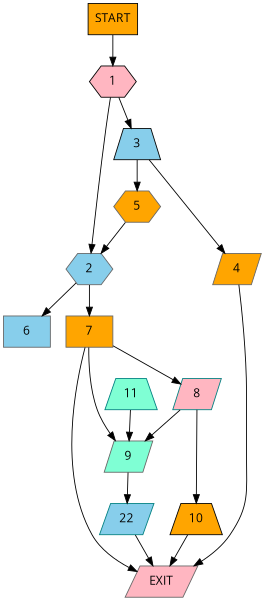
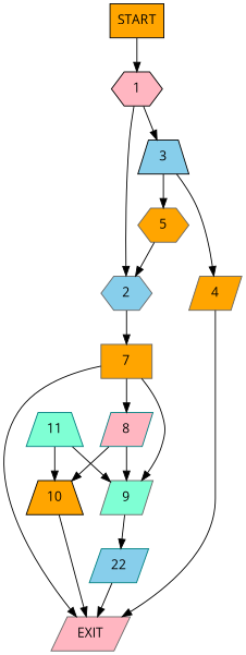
  digraph {
    fontname="Open Sans"
    node [color=gray40 fillcolor=orange fontname="Open Sans" shape=parallelogram style=filled]
    edge [fontname="Open Sans"]
    n1 [color=black label=START shape=box]
    1 [color=black fillcolor=lightpink shape=hexagon]
    2 [fillcolor=skyblue shape=hexagon]
    3 [color=black fillcolor=skyblue shape=trapezium]
    n5 [fillcolor=lightpink label=EXIT]
-   6 [fillcolor=skyblue shape=box]
    7 [shape=box]
    4
    5 [shape=hexagon]
    8 [color=teal fillcolor=lightpink]
    9 [fillcolor=aquamarine]
    10 [color=black shape=trapezium]
    n13 [color=teal fillcolor=skyblue label=22]
    11 [color=teal fillcolor=aquamarine shape=trapezium]
    n1 -> 1
    1 -> 2
    1 -> 3
-   2 -> 6
    2 -> 7
    3 -> 4
    3 -> 5
    7 -> n5
    7 -> 8
    7 -> 9
    4 -> n5
    5 -> 2
    8 -> 9
    8 -> 10
    9 -> n13
    10 -> n5
    n13 -> n5
    11 -> 9
+   11 -> 10
  }
